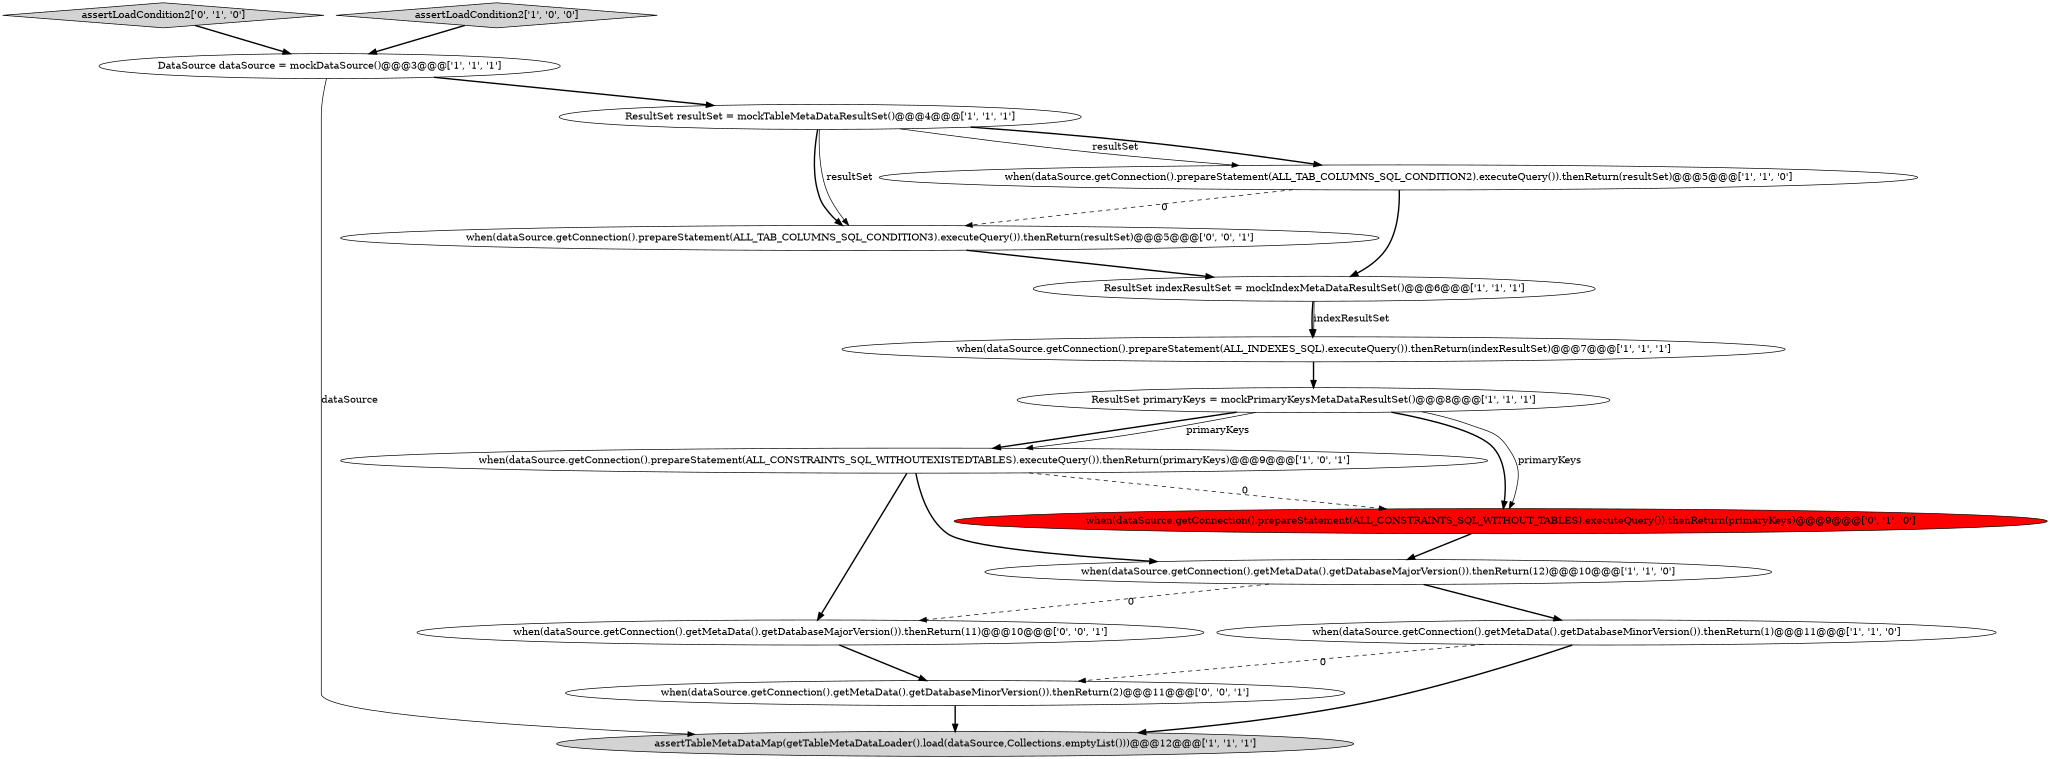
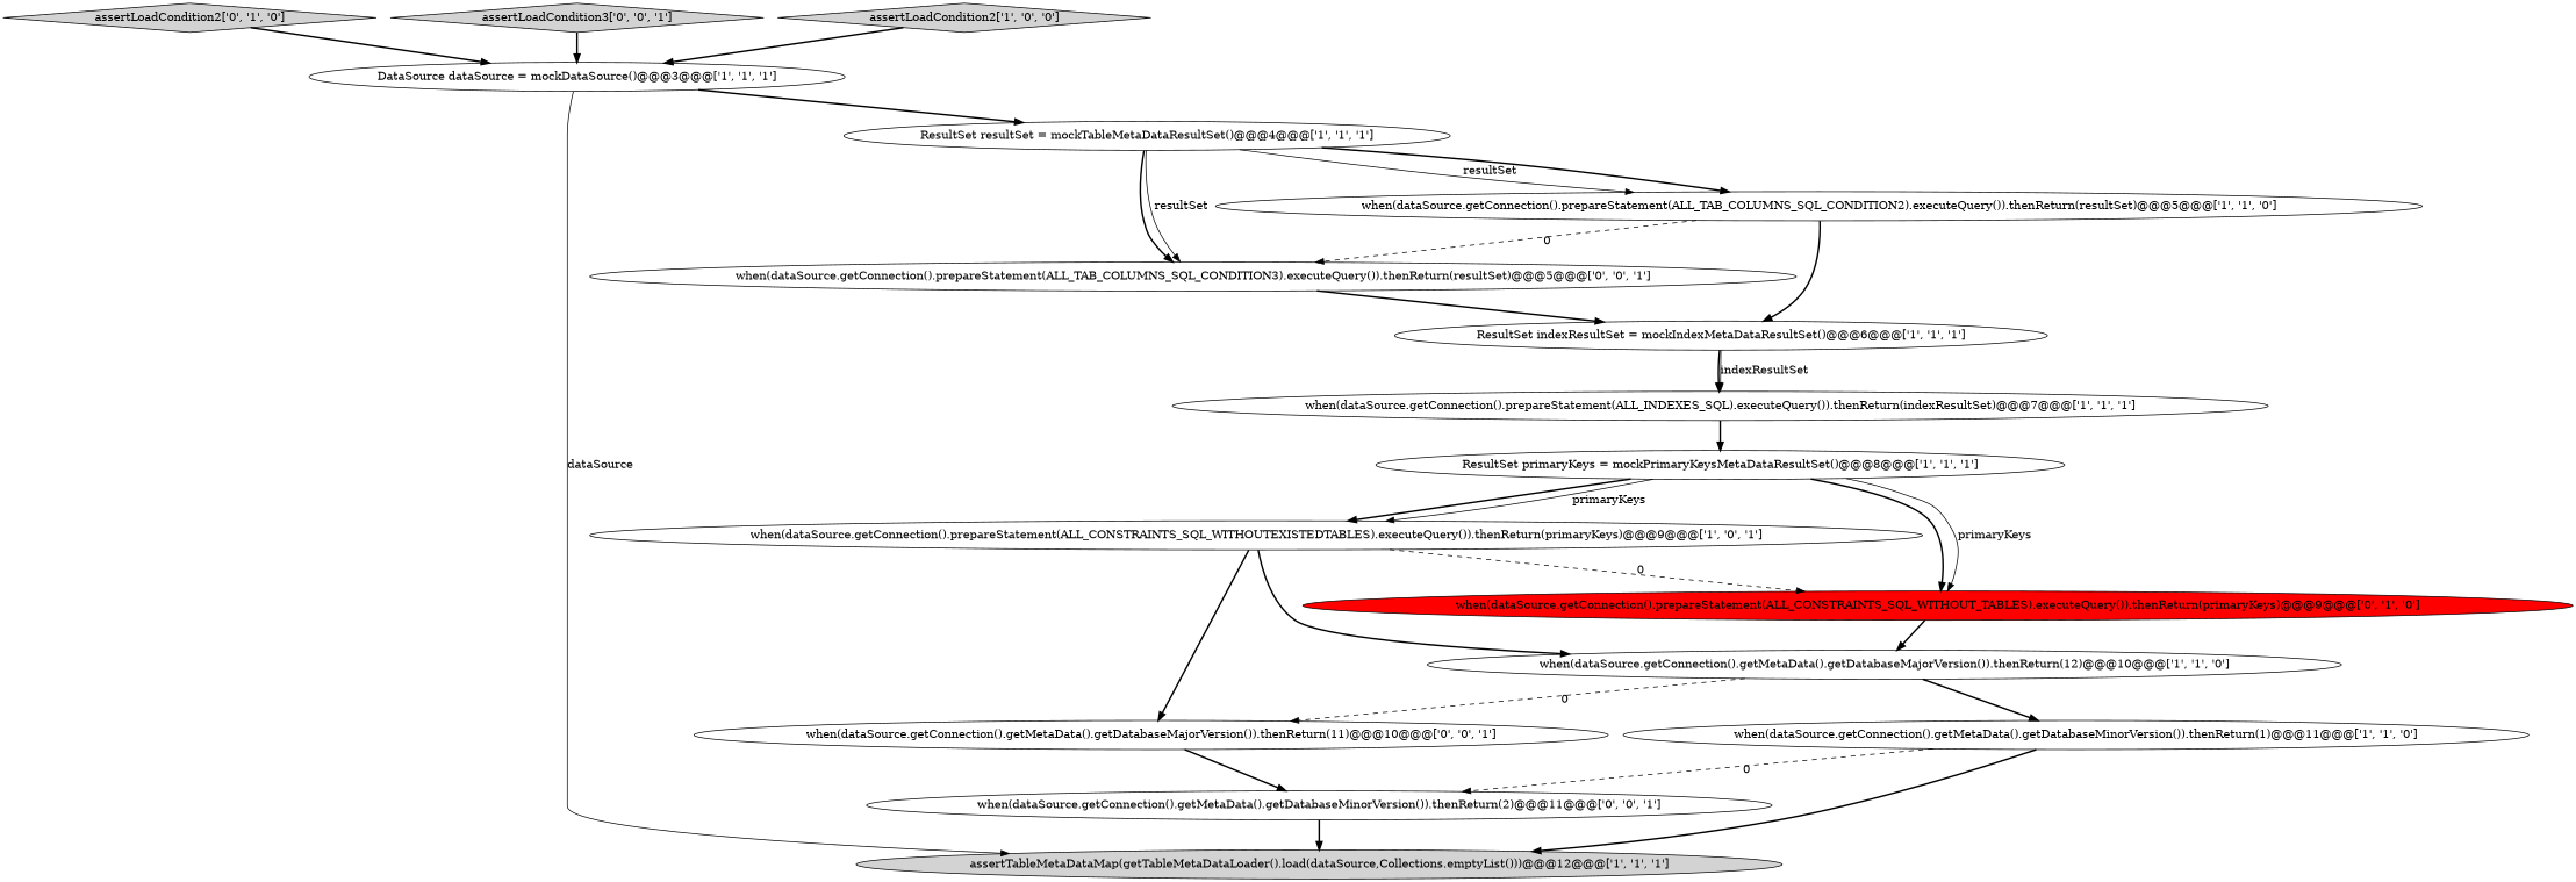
  digraph {
    node [fillcolor=white shape=ellipse style=filled]
    edge [style=bold]
    n1 [label="when(dataSource.getConnection().getMetaData().getDatabaseMinorVersion()).thenReturn(1)@@@11@@@['1', '1', '0']"]
    n2 [label="when(dataSource.getConnection().getMetaData().getDatabaseMinorVersion()).thenReturn(2)@@@11@@@['0', '0', '1']"]
    n3 [fillcolor=lightgray label="assertTableMetaDataMap(getTableMetaDataLoader().load(dataSource,Collections.emptyList()))@@@12@@@['1', '1', '1']"]
    n4 [label="ResultSet indexResultSet = mockIndexMetaDataResultSet()@@@6@@@['1', '1', '1']"]
    n5 [label="when(dataSource.getConnection().prepareStatement(ALL_INDEXES_SQL).executeQuery()).thenReturn(indexResultSet)@@@7@@@['1', '1', '1']"]
    n6 [fillcolor=lightgray label="assertLoadCondition2['0', '1', '0']" shape=diamond]
    n7 [label="DataSource dataSource = mockDataSource()@@@3@@@['1', '1', '1']"]
    n8 [label="when(dataSource.getConnection().getMetaData().getDatabaseMajorVersion()).thenReturn(12)@@@10@@@['1', '1', '0']"]
    n9 [label="when(dataSource.getConnection().getMetaData().getDatabaseMajorVersion()).thenReturn(11)@@@10@@@['0', '0', '1']"]
+   n10 [fillcolor=lightgray label="assertLoadCondition3['0', '0', '1']" shape=diamond]
    n11 [label="when(dataSource.getConnection().prepareStatement(ALL_TAB_COLUMNS_SQL_CONDITION3).executeQuery()).thenReturn(resultSet)@@@5@@@['0', '0', '1']"]
    n12 [label="ResultSet resultSet = mockTableMetaDataResultSet()@@@4@@@['1', '1', '1']"]
    n13 [label="when(dataSource.getConnection().prepareStatement(ALL_TAB_COLUMNS_SQL_CONDITION2).executeQuery()).thenReturn(resultSet)@@@5@@@['1', '1', '0']"]
    n14 [label="when(dataSource.getConnection().prepareStatement(ALL_CONSTRAINTS_SQL_WITHOUTEXISTEDTABLES).executeQuery()).thenReturn(primaryKeys)@@@9@@@['1', '0', '1']"]
    n15 [fillcolor=red label="when(dataSource.getConnection().prepareStatement(ALL_CONSTRAINTS_SQL_WITHOUT_TABLES).executeQuery()).thenReturn(primaryKeys)@@@9@@@['0', '1', '0']"]
    n16 [label="ResultSet primaryKeys = mockPrimaryKeysMetaDataResultSet()@@@8@@@['1', '1', '1']"]
    n17 [fillcolor=lightgray label="assertLoadCondition2['1', '0', '0']" shape=diamond]
    n1 -> n2 [label=0 style=dashed]
    n1 -> n3
    n2 -> n3
    n4 -> n5
    n4 -> n5 [label=indexResultSet style=solid]
    n5 -> n16
    n6 -> n7
    n7 -> n3 [label=dataSource style=solid]
    n7 -> n12
    n8 -> n1
    n8 -> n9 [label=0 style=dashed]
    n9 -> n2
+   n10 -> n7
    n11 -> n4
    n12 -> n11 [label=resultSet style=solid]
    n12 -> n11
    n12 -> n13
    n12 -> n13 [label=resultSet style=solid]
    n13 -> n4
    n13 -> n11 [label=0 style=dashed]
    n14 -> n8
    n14 -> n9
    n14 -> n15 [label=0 style=dashed]
    n15 -> n8
    n16 -> n14
    n16 -> n14 [label=primaryKeys style=solid]
    n16 -> n15
    n16 -> n15 [label=primaryKeys style=solid]
    n17 -> n7
  }
